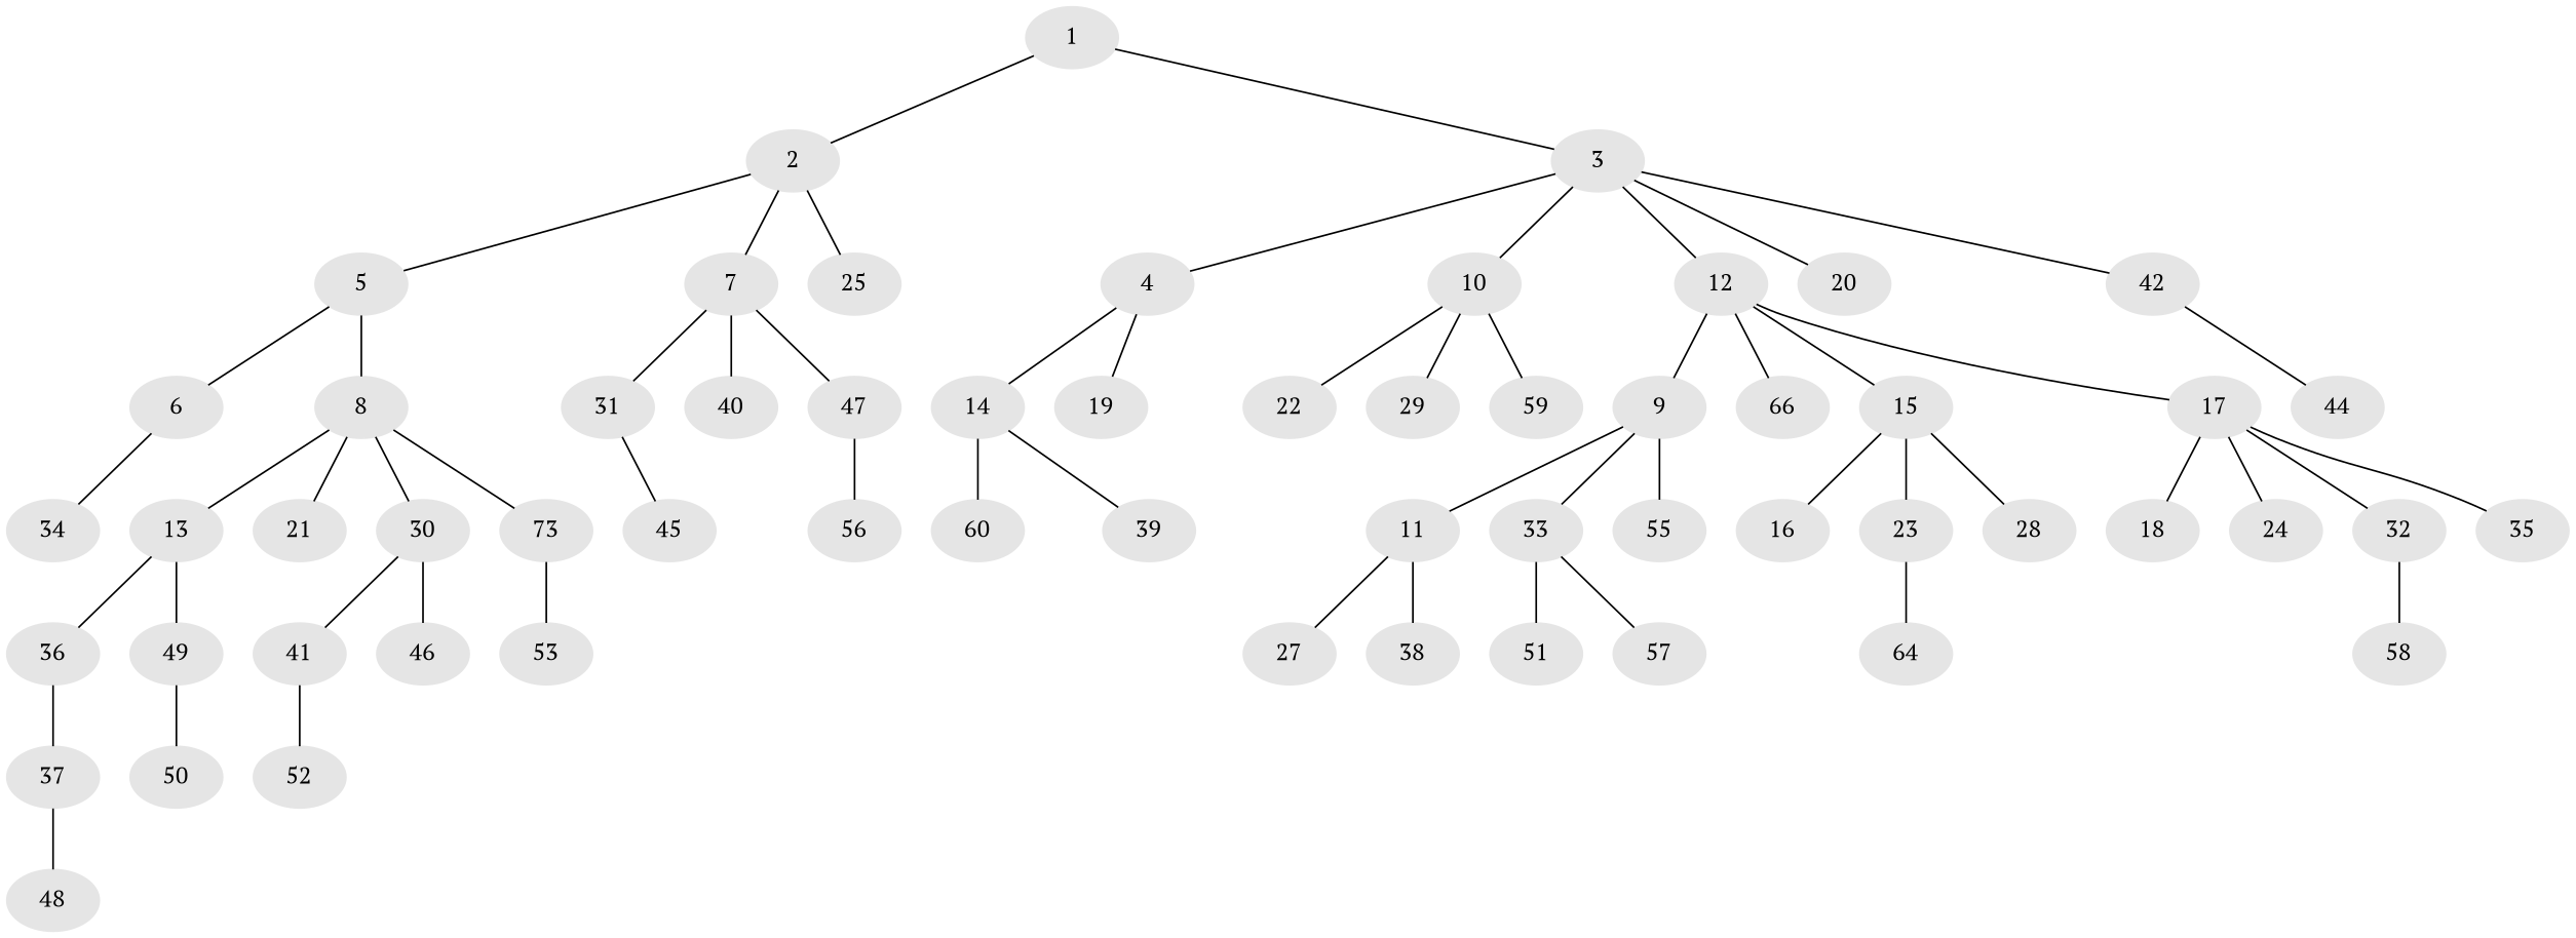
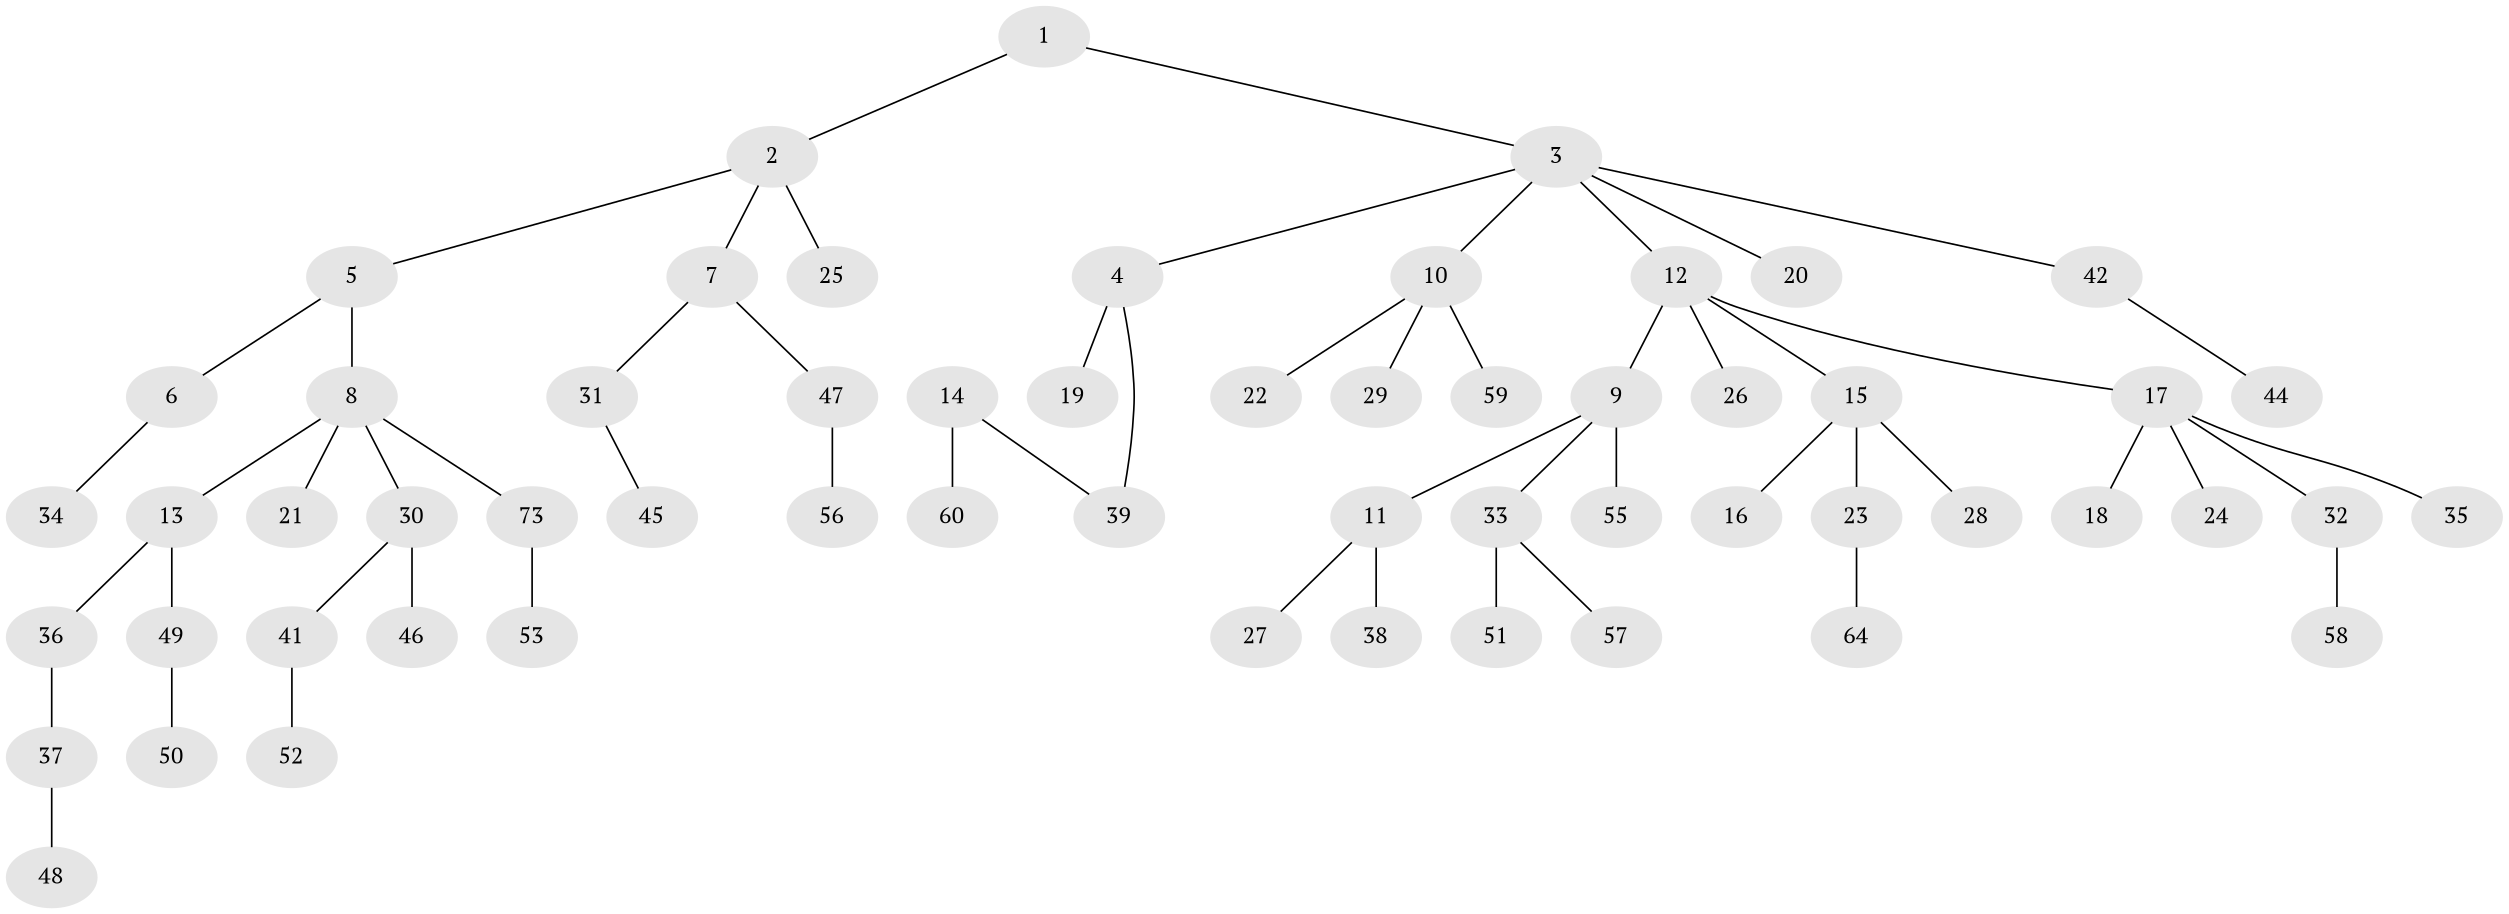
  graph {
    fontname="PT Serif"
    node [color=gray90 fontname="PT Serif" style=filled]
    edge [fontname="PT Serif"]
    1
    2
    3
    5
    7
    25
    4
    10
    12
    20
    42
    6
    8
    31
-   40
    47
    14
    19
    9
    11
    33
    55
    22
    29
    59
-   26 [label=66]
+   26
    15
    17
    44
    39
    60
    34
    13
    21
    30
    n36 [label=73]
    45
    56
    36
    49
    41
    46
    53
    27
    38
    51
    57
    16
    23
    28
    18
    24
    32
    35
    37
    50
    n57 [label=64]
    58
    52
    48
    1 -- 2
    1 -- 3
    2 -- 5
    2 -- 7
    2 -- 25
    3 -- 4
    3 -- 10
    3 -- 12
    3 -- 20
    3 -- 42
    5 -- 6
    5 -- 8
    7 -- 31
-   7 -- 40
    7 -- 47
-   4 -- 14
+   4 -- 39
    4 -- 19
    10 -- 22
    10 -- 29
    10 -- 59
    12 -- 9
    12 -- 26
    12 -- 15
    12 -- 17
    42 -- 44
    6 -- 34
    8 -- 13
    8 -- 21
    8 -- 30
    8 -- n36
    31 -- 45
    47 -- 56
    14 -- 39
    14 -- 60
    9 -- 11
    9 -- 33
    9 -- 55
    11 -- 27
    11 -- 38
    33 -- 51
    33 -- 57
    15 -- 16
    15 -- 23
    15 -- 28
    17 -- 18
    17 -- 24
    17 -- 32
    17 -- 35
    13 -- 36
    13 -- 49
    30 -- 41
    30 -- 46
    n36 -- 53
    36 -- 37
    49 -- 50
    41 -- 52
    23 -- n57
    32 -- 58
    37 -- 48
  }
